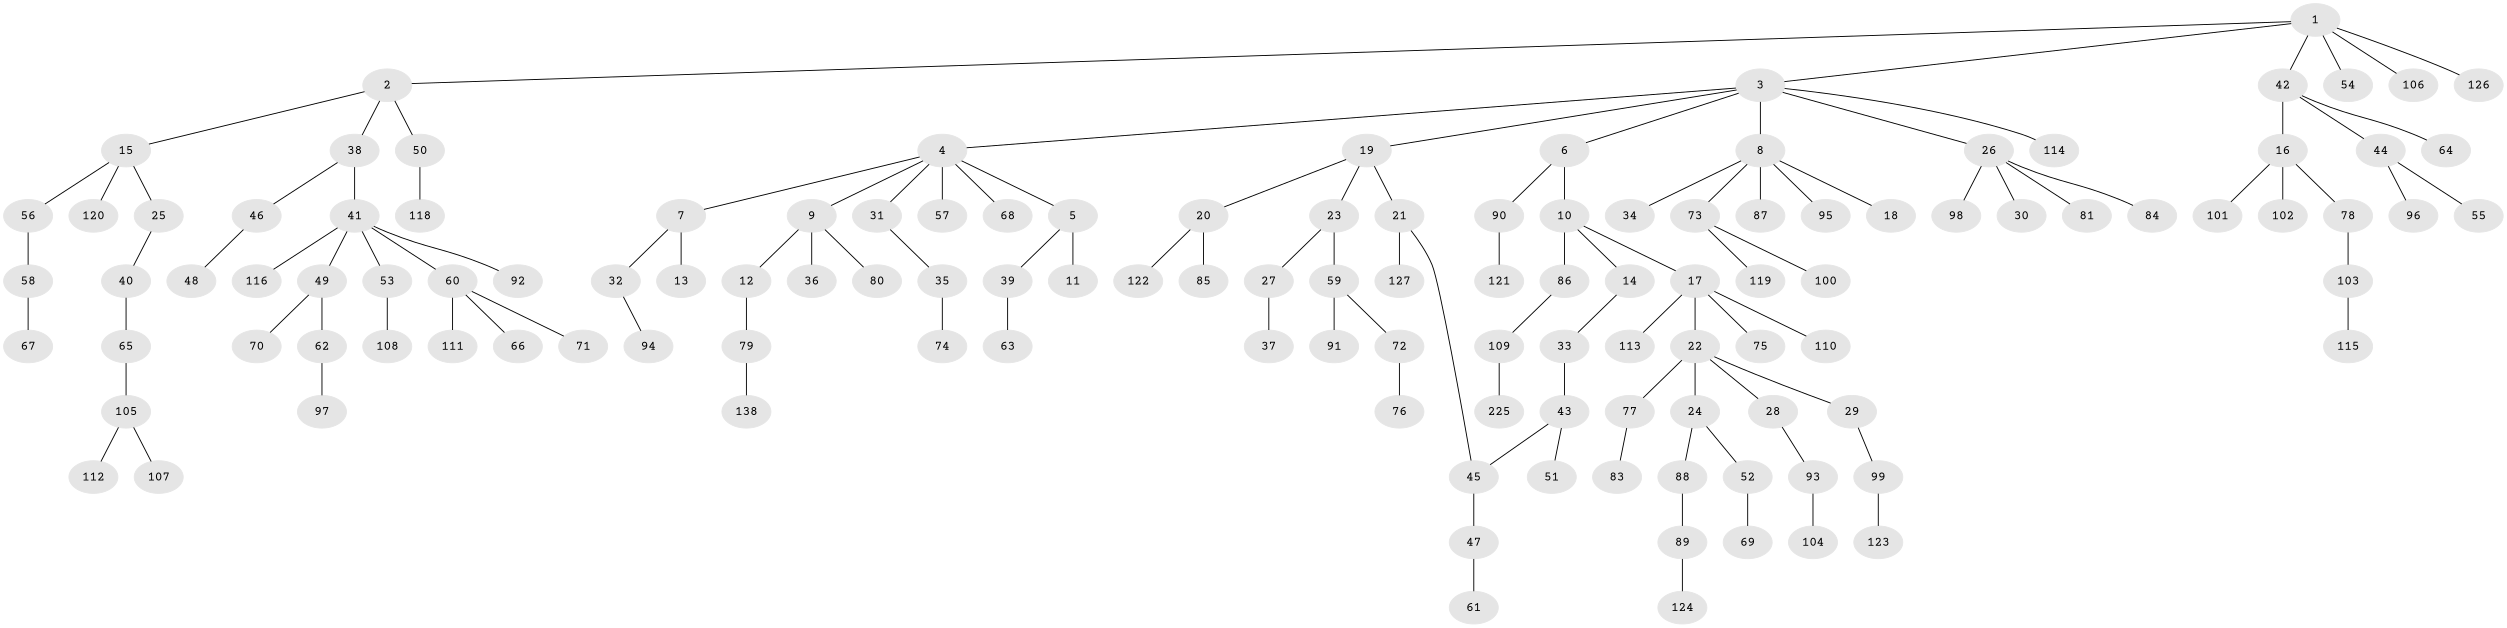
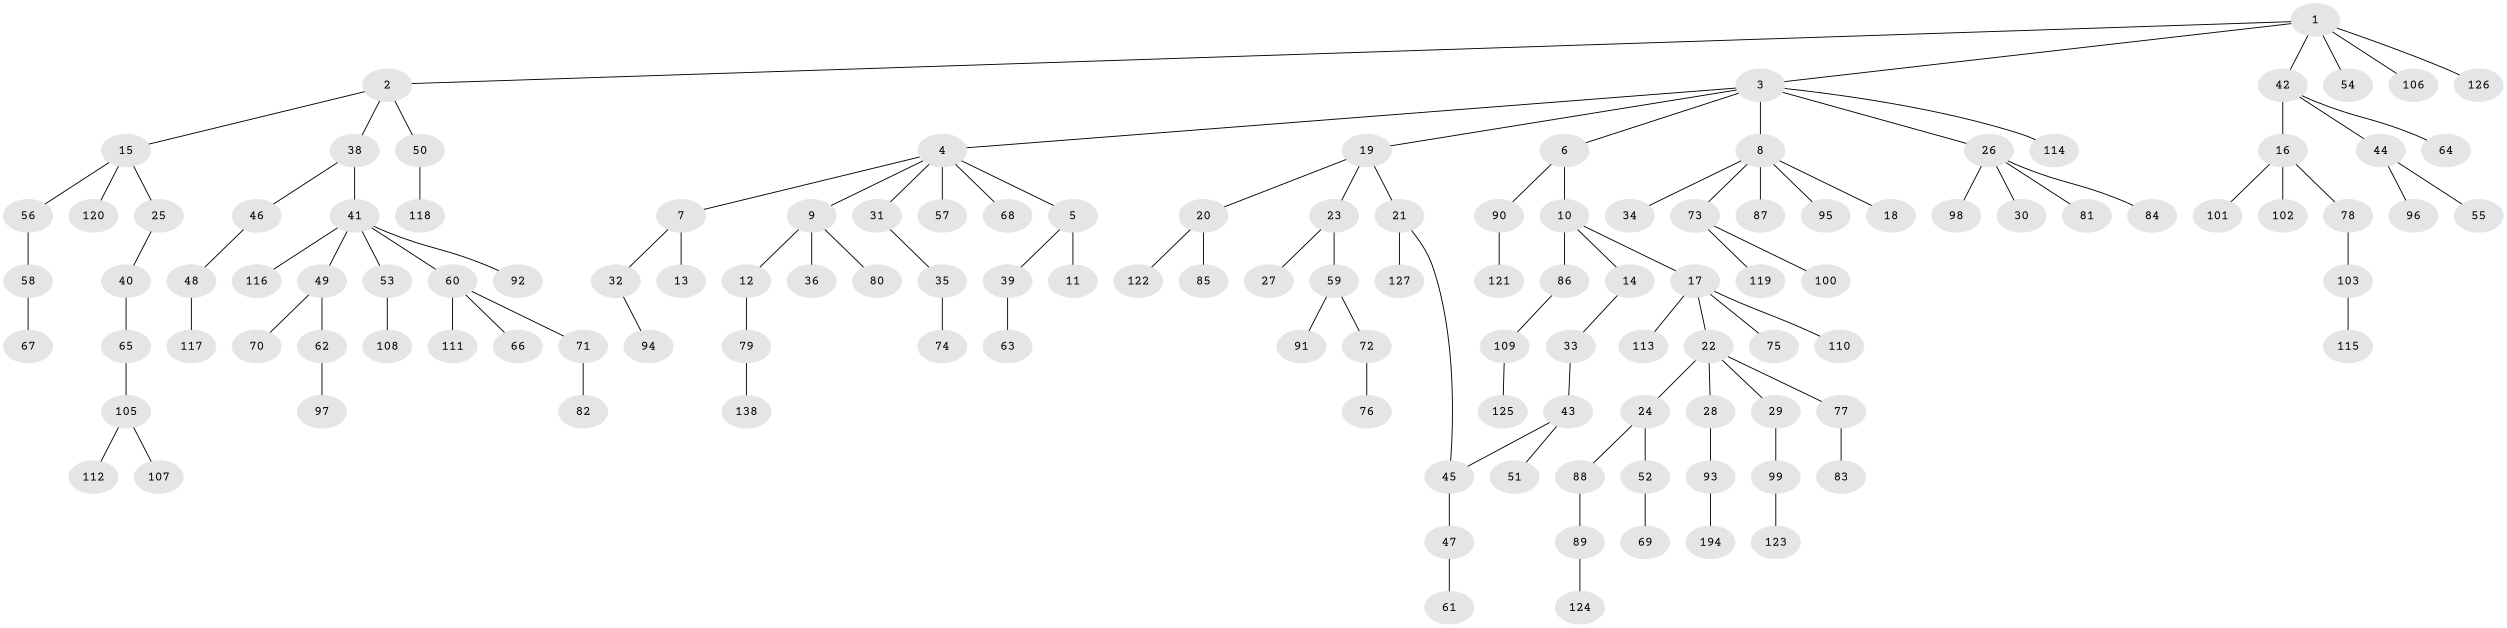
  graph {
    fontname="Courier Prime"
    node [color=gray90 fontname="Courier Prime" style=filled]
    edge [fontname="Courier Prime"]
    1
    2
    3
    42
    54
    106
    126
    15
    38
    50
    4
    6
    8
    19
    26
    114
    16
    78
    101
    102
    44
    64
    25
    56
    120
    41
    46
    118
    5
    7
    9
    31
    57
    68
    10
    90
    18
    34
    73
    87
    95
    20
    21
    23
    30
    81
    84
    98
    11
    39
    13
    32
    12
    36
    80
    35
    63
    14
    17
    86
    121
    94
    100
    119
    79
    33
    22
    75
    110
    113
    109
    n72 [label=138]
    43
    40
    58
    103
    24
    28
    29
    77
    85
    122
    45
    127
    27
    59
    47
    52
    88
    93
    99
    83
-   37
    72
    91
    69
    89
    65
-   104
+   104 [label=194]
    123
    74
    51
    49
    53
    60
    92
    116
    48
    105
    62
    70
    108
    66
    71
    111
    55
    96
    61
+   117
    97
    67
    76
+   82
    107
    112
    115
-   125 [label=225]
+   125
    124
    1 -- 2
    1 -- 3
    1 -- 42
    1 -- 54
    1 -- 106
    1 -- 126
    2 -- 15
    2 -- 38
    2 -- 50
    3 -- 4
    3 -- 6
    3 -- 8
    3 -- 19
    3 -- 26
    3 -- 114
    42 -- 16
    42 -- 44
    42 -- 64
    15 -- 25
    15 -- 56
    15 -- 120
    38 -- 41
    38 -- 46
    50 -- 118
    4 -- 5
    4 -- 7
    4 -- 9
    4 -- 31
    4 -- 57
    4 -- 68
    6 -- 10
    6 -- 90
    8 -- 18
    8 -- 34
    8 -- 73
    8 -- 87
    8 -- 95
    19 -- 20
    19 -- 21
    19 -- 23
    26 -- 30
    26 -- 81
    26 -- 84
    26 -- 98
    16 -- 78
    16 -- 101
    16 -- 102
    78 -- 103
    44 -- 55
    44 -- 96
    25 -- 40
    56 -- 58
    41 -- 49
    41 -- 53
    41 -- 60
    41 -- 92
    41 -- 116
    46 -- 48
    5 -- 11
    5 -- 39
    7 -- 13
    7 -- 32
    9 -- 12
    9 -- 36
    9 -- 80
    31 -- 35
    10 -- 14
    10 -- 17
    10 -- 86
    90 -- 121
    73 -- 100
    73 -- 119
    20 -- 85
    20 -- 122
    21 -- 45
    21 -- 127
    23 -- 27
    23 -- 59
    39 -- 63
    32 -- 94
    12 -- 79
    35 -- 74
    14 -- 33
    17 -- 22
    17 -- 75
    17 -- 110
    17 -- 113
    86 -- 109
    79 -- n72
    33 -- 43
    22 -- 24
    22 -- 28
    22 -- 29
    22 -- 77
    109 -- 125
    43 -- 45
    43 -- 51
    40 -- 65
    58 -- 67
    103 -- 115
    24 -- 52
    24 -- 88
    28 -- 93
    29 -- 99
    77 -- 83
    45 -- 47
-   27 -- 37
    59 -- 72
    59 -- 91
    47 -- 61
    52 -- 69
    88 -- 89
    93 -- 104
    99 -- 123
    72 -- 76
    89 -- 124
    65 -- 105
    49 -- 62
    49 -- 70
    53 -- 108
    60 -- 66
    60 -- 71
    60 -- 111
+   48 -- 117
    105 -- 107
    105 -- 112
    62 -- 97
+   71 -- 82
  }
